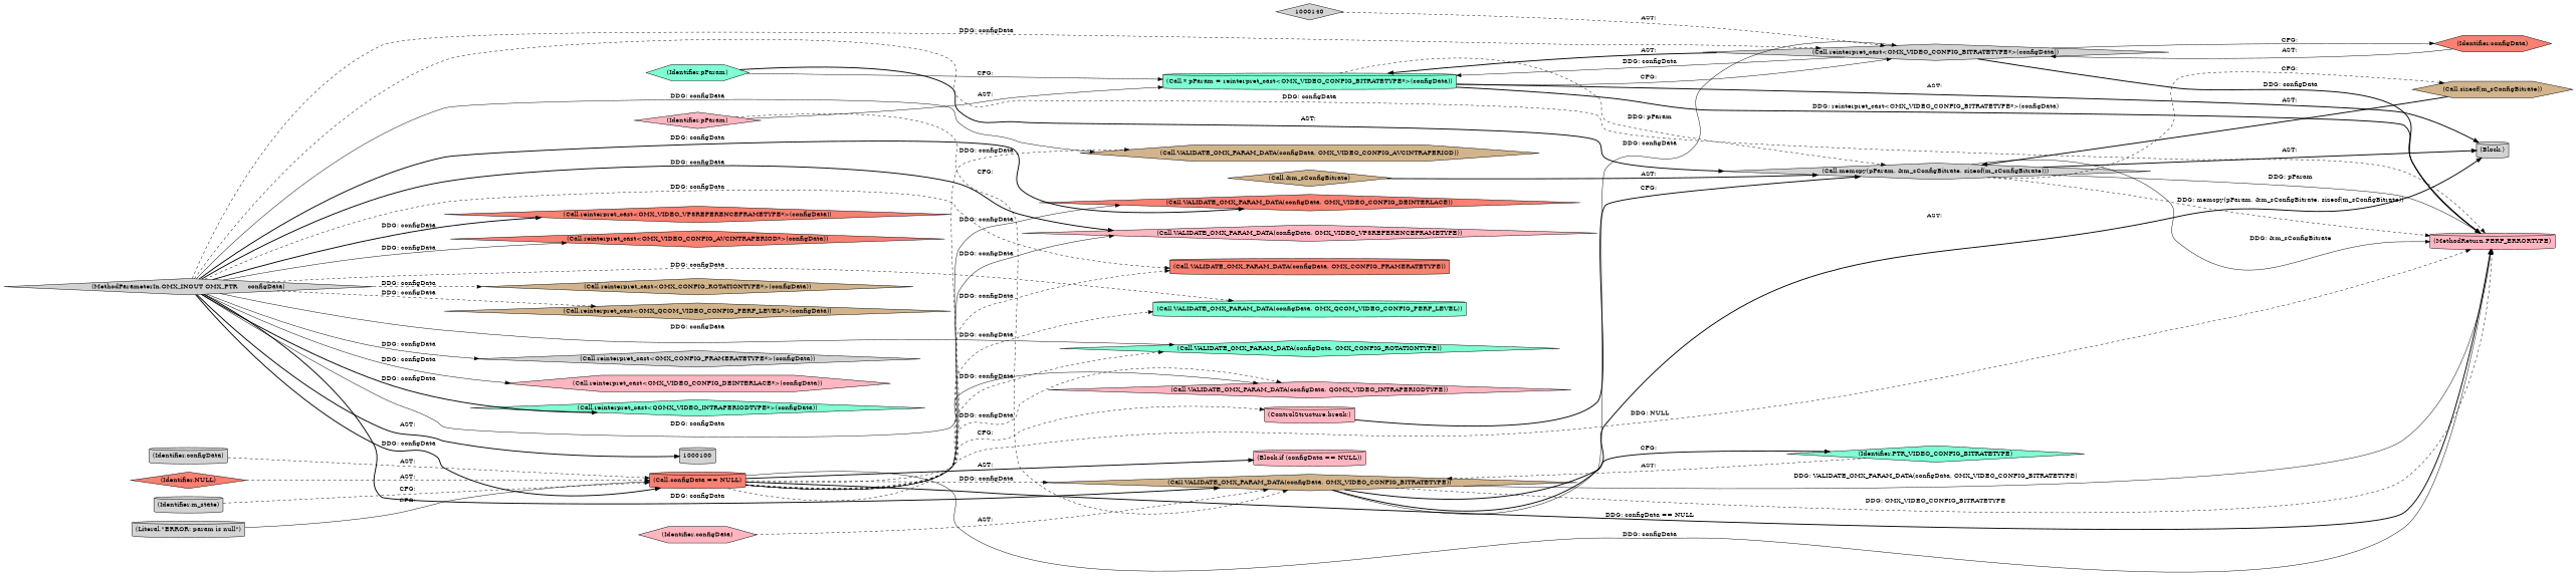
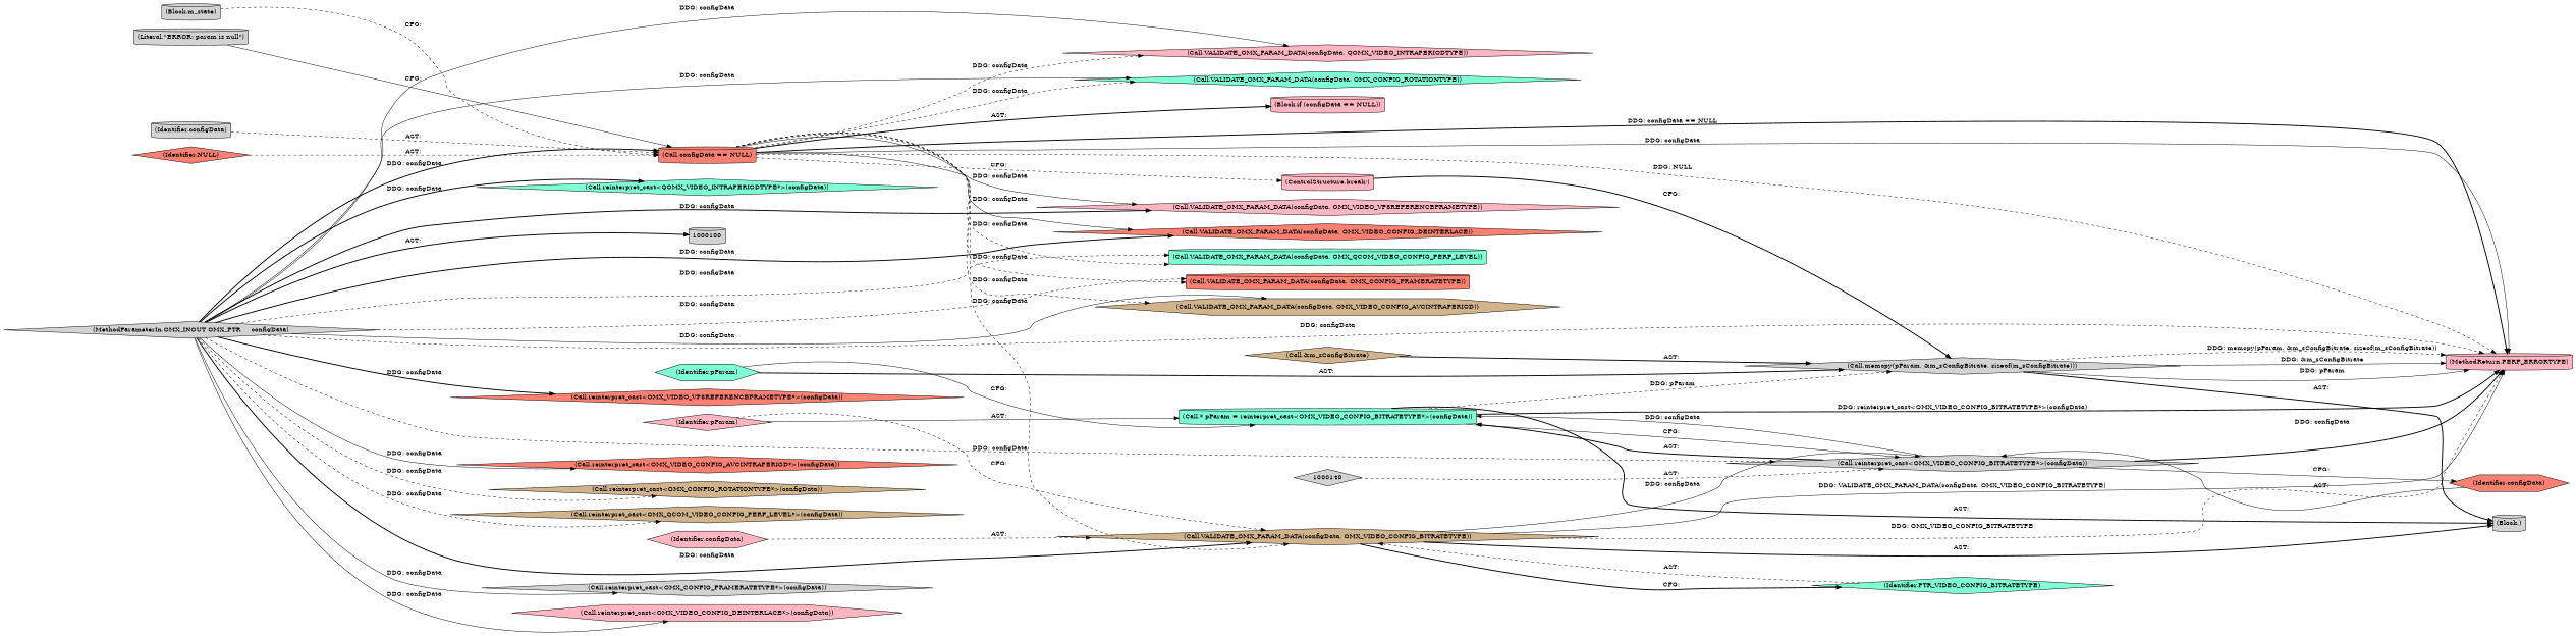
  digraph {
    rankdir=LR
    node [fillcolor=lightgrey shape=diamond style=filled]
    edge [style=dashed]
    n1 [label="(Call,memcpy(pParam, &m_sConfigBitrate, sizeof(m_sConfigBitrate)))"]
    n2 [fillcolor=lightpink label="(MethodReturn,PERF_ERRORTYPE)" shape=cylinder]
    n3 [label="(Block,)" shape=cylinder]
-   n4 [fillcolor=tan label="(Call,sizeof(m_sConfigBitrate))" shape=hexagon]
    n5 [fillcolor=aquamarine label="(Call,* pParam = reinterpret_cast<OMX_VIDEO_CONFIG_BITRATETYPE*>(configData))" shape=cylinder]
    n6 [label="(Call,reinterpret_cast<OMX_VIDEO_CONFIG_BITRATETYPE*>(configData))"]
    n7 [fillcolor=salmon label="(Identifier,configData)" shape=hexagon]
    n8 [fillcolor=tan label="(Call,VALIDATE_OMX_PARAM_DATA(configData, OMX_VIDEO_CONFIG_BITRATETYPE))"]
    n9 [fillcolor=aquamarine label="(Identifier,PTR_VIDEO_CONFIG_BITRATETYPE)"]
    n10 [fillcolor=salmon label="(Call,configData == NULL)" shape=cylinder]
    n11 [fillcolor=aquamarine label="(Call,VALIDATE_OMX_PARAM_DATA(configData, OMX_QCOM_VIDEO_CONFIG_PERF_LEVEL))" shape=cylinder]
    n12 [fillcolor=tan label="(Call,VALIDATE_OMX_PARAM_DATA(configData, OMX_VIDEO_CONFIG_AVCINTRAPERIOD))" shape=hexagon]
    n13 [fillcolor=aquamarine label="(Call,VALIDATE_OMX_PARAM_DATA(configData, OMX_CONFIG_ROTATIONTYPE))"]
    n14 [fillcolor=lightpink label="(Call,VALIDATE_OMX_PARAM_DATA(configData, QOMX_VIDEO_INTRAPERIODTYPE))"]
    n15 [fillcolor=lightpink label="(Call,VALIDATE_OMX_PARAM_DATA(configData, OMX_VIDEO_VP8REFERENCEFRAMETYPE))"]
    n16 [fillcolor=salmon label="(Call,VALIDATE_OMX_PARAM_DATA(configData, OMX_VIDEO_CONFIG_DEINTERLACE))"]
    n17 [fillcolor=lightpink label="(Block,if (configData == NULL))" shape=cylinder]
    n18 [fillcolor=salmon label="(Call,VALIDATE_OMX_PARAM_DATA(configData, OMX_CONFIG_FRAMERATETYPE))" shape=cylinder]
    n19 [fillcolor=lightpink label="(ControlStructure,break;)" shape=cylinder]
    n20 [fillcolor=salmon label="(Identifier,NULL)"]
    n21 [label="(MethodParameterIn,OMX_INOUT OMX_PTR     configData)"]
    n22 [fillcolor=salmon label="(Call,reinterpret_cast<OMX_VIDEO_VP8REFERENCEFRAMETYPE*>(configData))"]
    n23 [fillcolor=salmon label="(Call,reinterpret_cast<OMX_VIDEO_CONFIG_AVCINTRAPERIOD*>(configData))"]
    n24 [fillcolor=tan label="(Call,reinterpret_cast<OMX_CONFIG_ROTATIONTYPE*>(configData))"]
    n25 [fillcolor=tan label="(Call,reinterpret_cast<OMX_QCOM_VIDEO_CONFIG_PERF_LEVEL*>(configData))"]
    n26 [label="(Call,reinterpret_cast<OMX_CONFIG_FRAMERATETYPE*>(configData))"]
    n27 [fillcolor=lightpink label="(Call,reinterpret_cast<OMX_VIDEO_CONFIG_DEINTERLACE*>(configData))" shape=hexagon]
    n28 [fillcolor=aquamarine label="(Call,reinterpret_cast<QOMX_VIDEO_INTRAPERIODTYPE*>(configData))"]
    1000100 [shape=cylinder]
-   n30 [label="(Identifier,m_state)" shape=cylinder]
+   n30 [label="(Block,m_state)" shape=cylinder]
    n31 [label="(Literal,\"ERROR: param is null\")" shape=cylinder]
    n32 [fillcolor=aquamarine label="(Identifier,pParam)" shape=hexagon]
    n33 [fillcolor=lightpink label="(Identifier,configData)" shape=hexagon]
    n34 [fillcolor=tan label="(Call,&m_sConfigBitrate)"]
    n35 [label="(Identifier,configData)" shape=cylinder]
    n36 [fillcolor=lightpink label="(Identifier,pParam)"]
    1000140
    n1 -> n2 [label="DDG: memcpy(pParam, &m_sConfigBitrate, sizeof(m_sConfigBitrate))"]
    n1 -> n2 [label="DDG: &m_sConfigBitrate" style=solid]
    n1 -> n2 [label="DDG: pParam" style=solid]
    n1 -> n3 [label="AST: " style=bold]
-   n1 -> n4 [label="CFG: "]
-   n4 -> n1 [label="AST: " style=bold]
    n5 -> n1 [label="DDG: pParam"]
    n5 -> n2 [label="DDG: reinterpret_cast<OMX_VIDEO_CONFIG_BITRATETYPE*>(configData)" style=bold]
    n5 -> n3 [label="AST: " style=bold]
    n5 -> n6 [label="CFG: " style=solid]
    n6 -> n2 [label="DDG: configData" style=bold]
    n6 -> n5 [label="AST: " style=bold]
    n6 -> n5 [label="DDG: configData" style=solid]
    n6 -> n7 [label="CFG: " style=solid]
    n7 -> n6 [label="AST: " style=solid]
    n8 -> n2 [label="DDG: VALIDATE_OMX_PARAM_DATA(configData, OMX_VIDEO_CONFIG_BITRATETYPE)" style=solid]
    n8 -> n2 [label="DDG: OMX_VIDEO_CONFIG_BITRATETYPE"]
    n8 -> n3 [label="AST: " style=bold]
    n8 -> n6 [label="DDG: configData" style=solid]
    n8 -> n9 [label="CFG: " style=bold]
    n9 -> n8 [label="AST: "]
    n10 -> n2 [label="DDG: configData" style=solid]
    n10 -> n2 [label="DDG: NULL"]
    n10 -> n2 [label="DDG: configData == NULL" style=bold]
    n10 -> n8 [label="DDG: configData"]
    n10 -> n11 [label="DDG: configData"]
    n10 -> n12 [label="DDG: configData"]
    n10 -> n13 [label="DDG: configData"]
    n10 -> n14 [label="DDG: configData"]
    n10 -> n15 [label="DDG: configData" style=solid]
    n10 -> n16 [label="DDG: configData" style=solid]
    n10 -> n17 [label="AST: " style=bold]
    n10 -> n18 [label="DDG: configData"]
    n10 -> n19 [label="CFG: "]
    n19 -> n1 [label="CFG: " style=bold]
    n20 -> n10 [label="AST: "]
    n21 -> n2 [label="DDG: configData"]
    n21 -> n6 [label="DDG: configData"]
    n21 -> n8 [label="DDG: configData" style=bold]
    n21 -> n10 [label="DDG: configData" style=bold]
    n21 -> n11 [label="DDG: configData"]
    n21 -> n12 [label="DDG: configData" style=solid]
    n21 -> n13 [label="DDG: configData" style=solid]
    n21 -> n14 [label="DDG: configData" style=solid]
    n21 -> n15 [label="DDG: configData" style=bold]
    n21 -> n16 [label="DDG: configData" style=bold]
    n21 -> n18 [label="DDG: configData"]
    n21 -> n22 [label="DDG: configData" style=bold]
    n21 -> n23 [label="DDG: configData" style=solid]
    n21 -> n24 [label="DDG: configData"]
    n21 -> n25 [label="DDG: configData"]
    n21 -> n26 [label="DDG: configData" style=solid]
    n21 -> n27 [label="DDG: configData" style=solid]
    n21 -> n28 [label="DDG: configData" style=bold]
    n21 -> 1000100 [label="AST: " style=bold]
    n30 -> n10 [label="CFG: "]
    n31 -> n10 [label="CFG: " style=solid]
    n32 -> n1 [label="AST: " style=bold]
    n32 -> n5 [label="CFG: " style=solid]
    n33 -> n8 [label="AST: "]
    n34 -> n1 [label="AST: " style=bold]
    n35 -> n10 [label="AST: "]
    n36 -> n5 [label="AST: " style=solid]
    n36 -> n8 [label="CFG: "]
    1000140 -> n6 [label="AST: "]
  }
